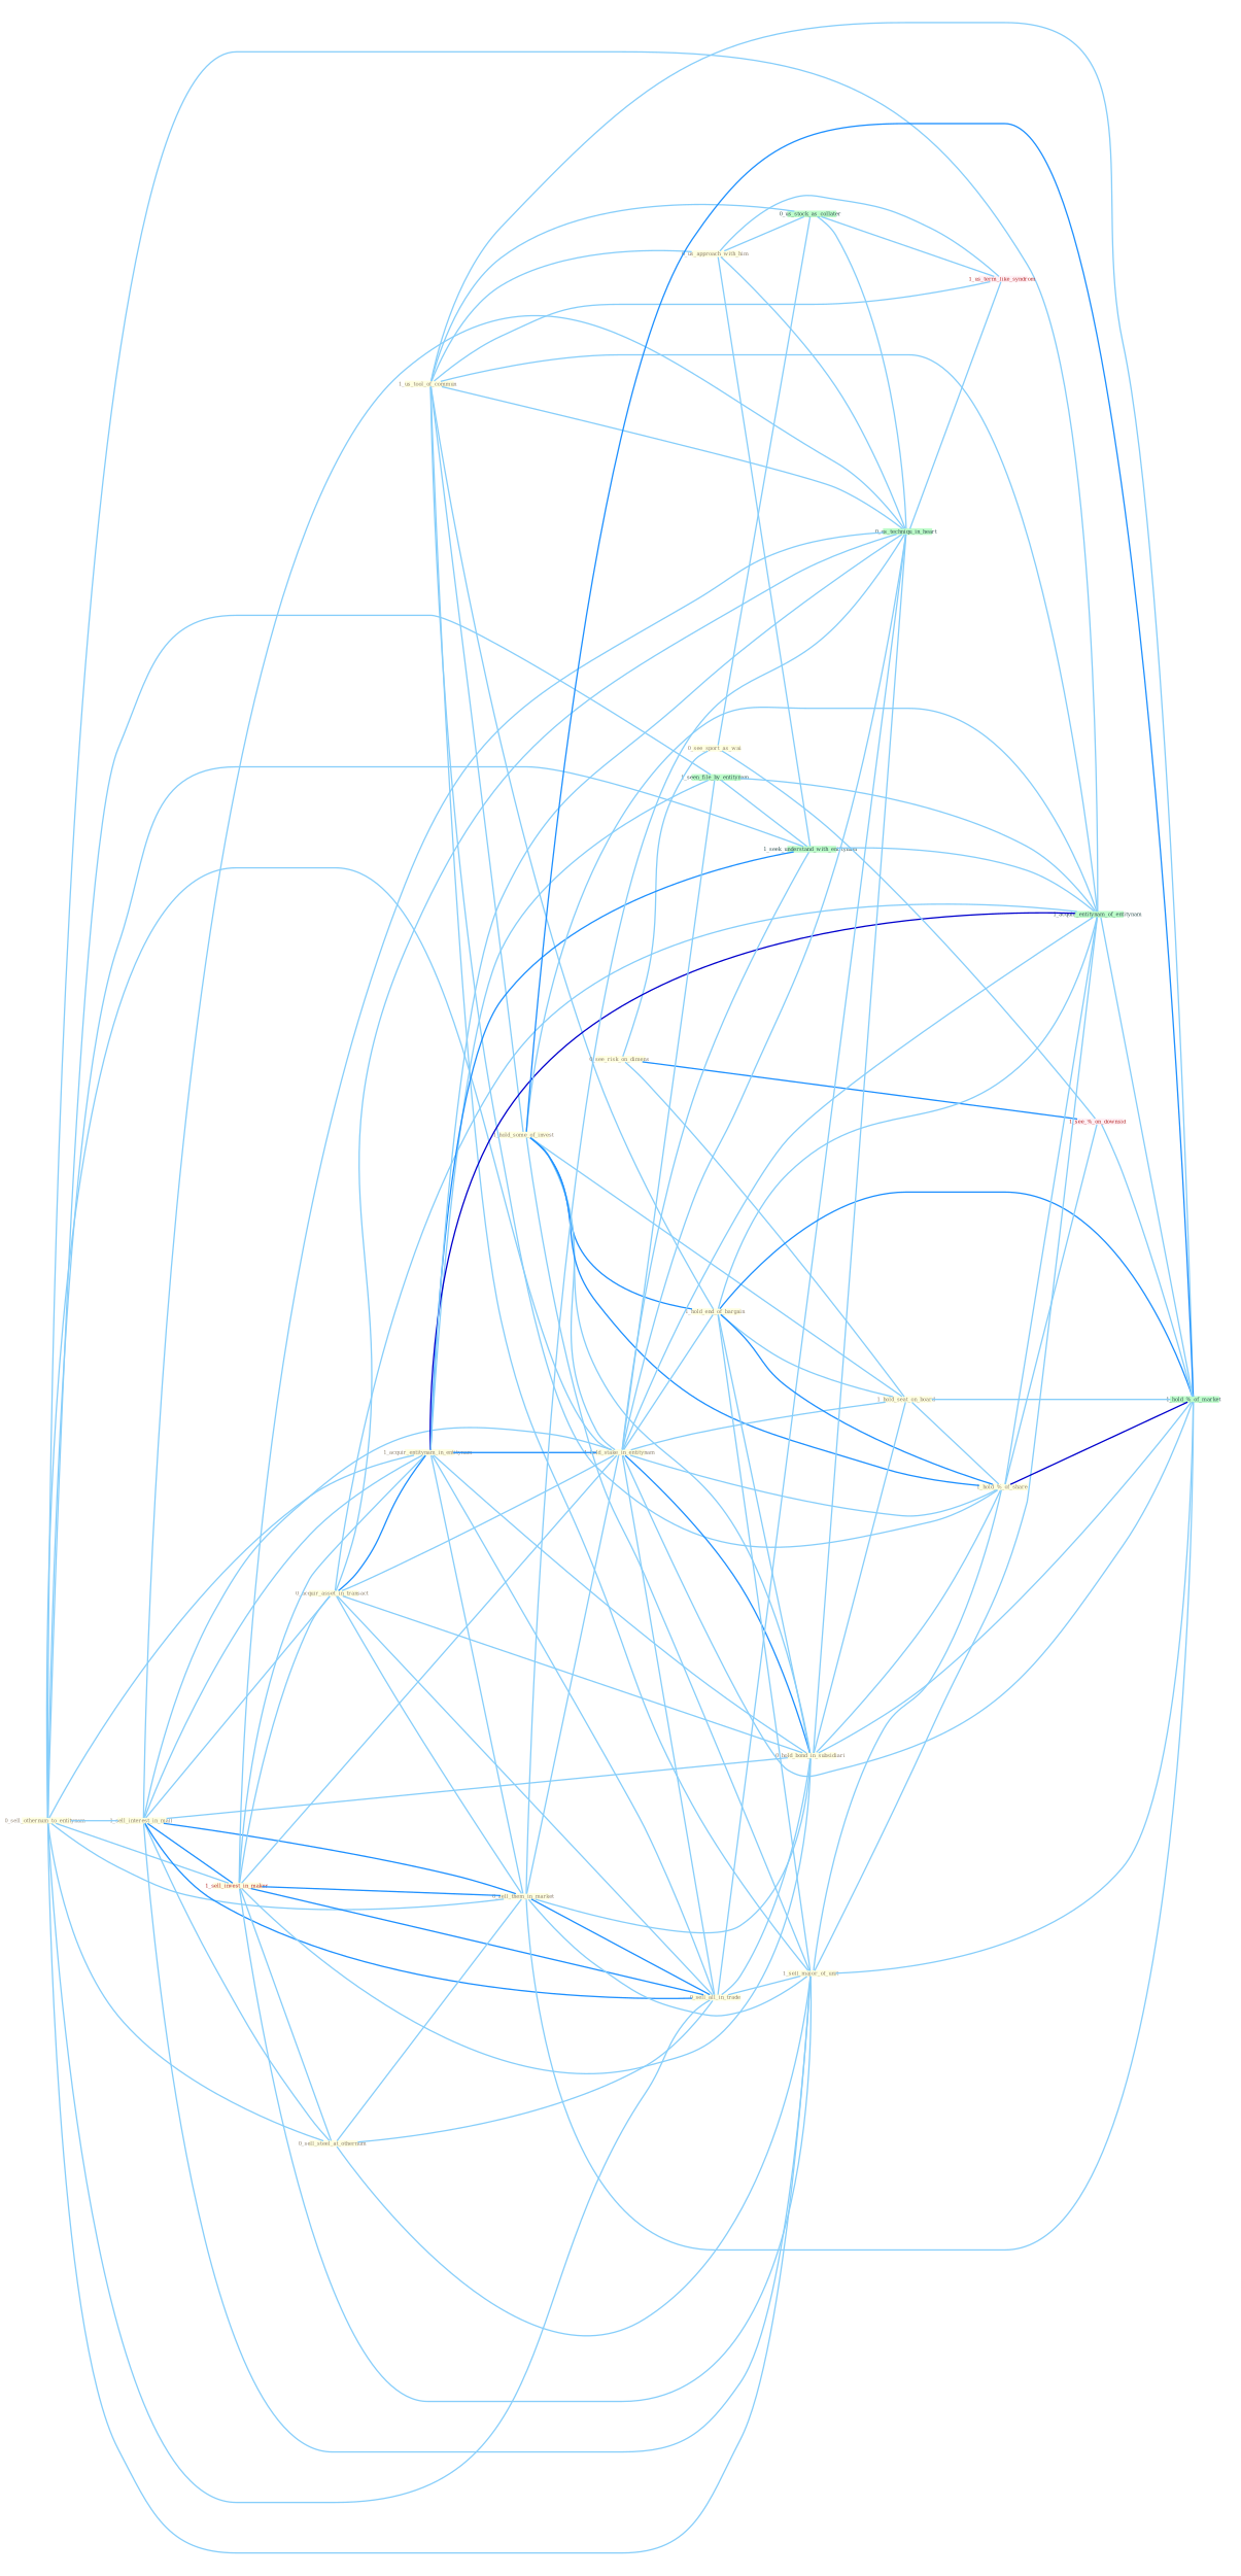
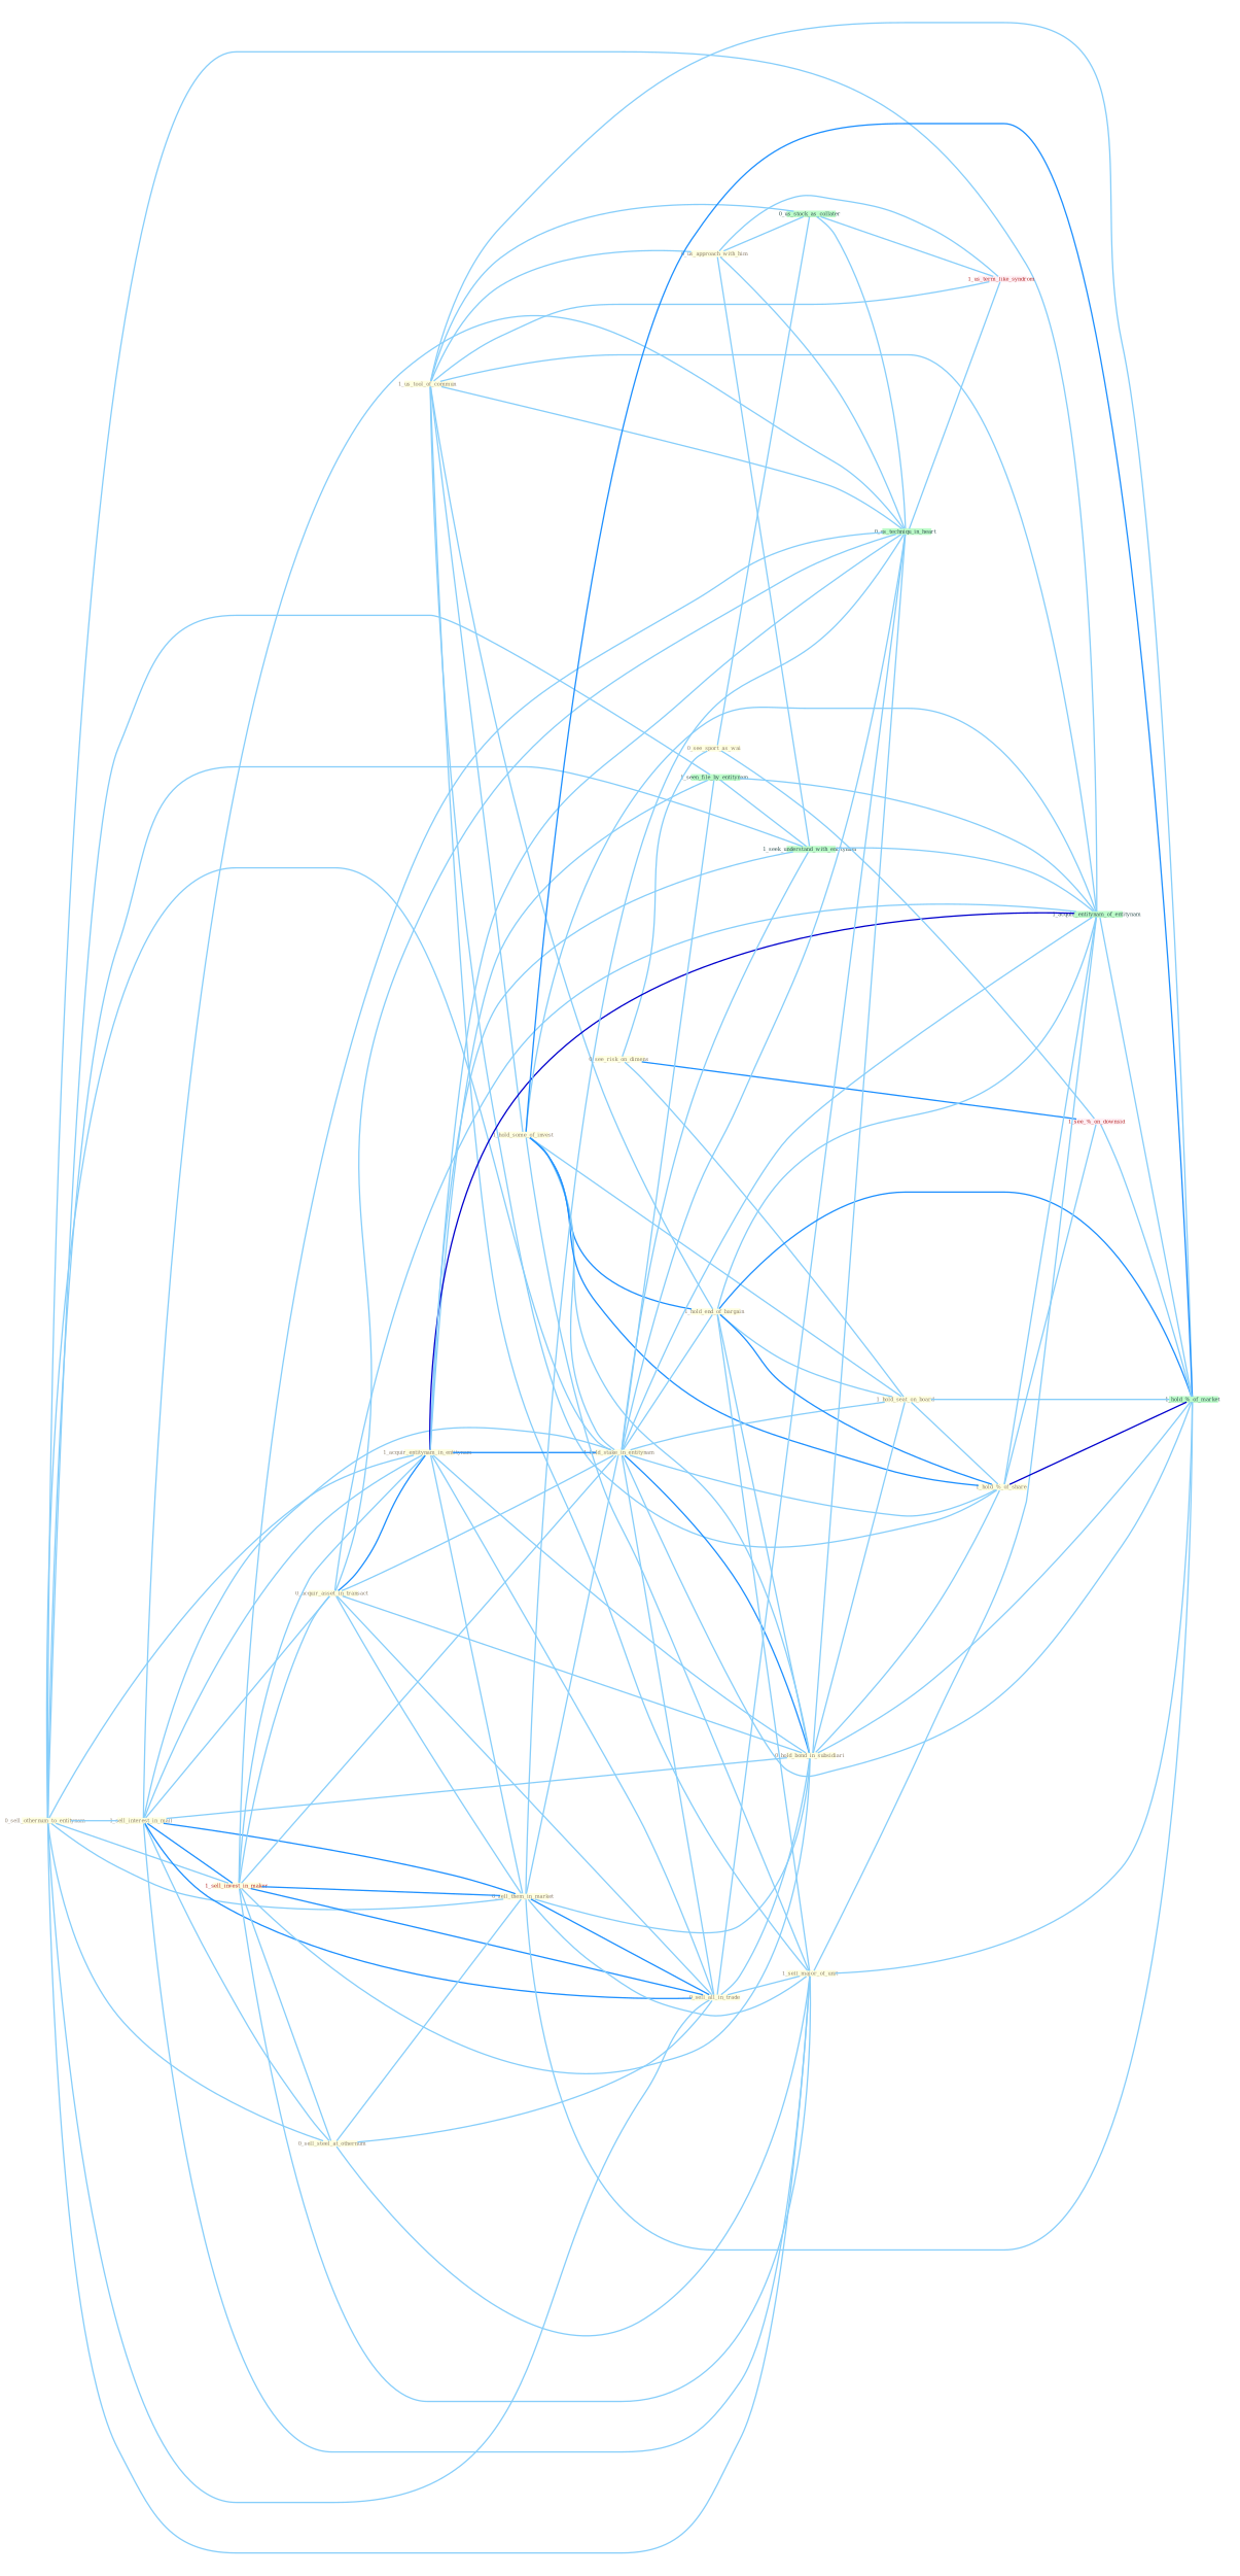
  graph {
    rankdir=LR
    node [color="#ffffe0" fixedsize=true fontcolor="#8b7d6b" fontsize=4 shape=polygon style=filled]
    edge [color="#87cefa" w=1]
    "0_sell_othernum_to_entitynam " [height=.06 width=.5]
    "1_sell_interest_in_mall " [height=.06 width=.5]
    "1_us_tool_of_commun " [height=.06 width=.5]
    "0_us_approach_with_him " [height=.06 width=.5]
    "1_sell_invest_in_maker " [fontcolor="#b22222" height=.06 width=.5]
    "0_see_risk_on_dimens " [height=.06 width=.5]
    "0_acquir_asset_in_transact " [height=.06 width=.5]
    "0_sell_steel_at_othernum " [height=.06 width=.5]
    "1_acquir_entitynam_in_entitynam " [height=.06 width=.5]
    "1_hold_some_of_invest " [height=.06 width=.5]
    "0_sell_them_in_market " [height=.06 width=.5]
    "1_hold_stake_in_entitynam " [height=.06 width=.5]
    "0_sell_all_in_trade " [height=.06 width=.5]
    "1_hold_end_of_bargain " [height=.06 width=.5]
    "1_sell_major_of_unit " [height=.06 width=.5]
    "0_hold_bond_in_subsidiari " [height=.06 width=.5]
    "0_see_sport_as_wai " [height=.06 width=.5]
    "1_hold_seat_on_board " [height=.06 width=.5]
    "1_hold_%_of_share " [height=.06 width=.5]
    "1_see_%_on_downsid " [color="#fff0f5" fontcolor="#b22222" height=.06 width=.5]
    "1_us_term_like_syndrom " [color="#fff0f5" fontcolor="#b22222" height=.06 width=.5]
    "1_seen_file_by_entitynam " [color="#BDFCC9" fontcolor="#2f4f4f" height=.06 width=.5]
    "1_seek_understand_with_entitynam " [color="#BDFCC9" fontcolor="#2f4f4f" height=.06 width=.5]
    "1_acquir_entitynam_of_entitynam " [color="#BDFCC9" fontcolor="#2f4f4f" height=.06 width=.5]
    "0_us_techniqu_in_heart " [color="#BDFCC9" fontcolor="#2f4f4f" height=.06 width=.5]
    "0_us_stock_as_collater " [color="#BDFCC9" fontcolor="#2f4f4f" height=.06 width=.5]
    "1_hold_%_of_market " [color="#BDFCC9" fontcolor="#2f4f4f" height=.06 width=.5]
    subgraph sub_1 {
      "0_sell_othernum_to_entitynam "
      "1_sell_interest_in_mall "
      "1_us_tool_of_commun "
      "0_us_approach_with_him "
      "1_sell_invest_in_maker "
      "0_see_risk_on_dimens "
      "0_acquir_asset_in_transact "
      "0_sell_steel_at_othernum "
      "1_acquir_entitynam_in_entitynam "
      "1_hold_some_of_invest "
      "0_sell_them_in_market "
      "1_hold_stake_in_entitynam "
      "0_sell_all_in_trade "
      "1_hold_end_of_bargain "
      "1_sell_major_of_unit "
      "0_hold_bond_in_subsidiari "
      "0_see_sport_as_wai "
      "1_hold_seat_on_board "
      "1_hold_%_of_share "
    }
    subgraph sub_2 {
      "1_see_%_on_downsid "
      "1_us_term_like_syndrom "
    }
    "0_sell_othernum_to_entitynam " -- "1_sell_interest_in_mall "
    "0_sell_othernum_to_entitynam " -- "1_sell_invest_in_maker "
    "0_sell_othernum_to_entitynam " -- "0_sell_steel_at_othernum "
    "0_sell_othernum_to_entitynam " -- "1_acquir_entitynam_in_entitynam "
    "0_sell_othernum_to_entitynam " -- "0_sell_them_in_market "
    "0_sell_othernum_to_entitynam " -- "1_hold_stake_in_entitynam "
    "0_sell_othernum_to_entitynam " -- "0_sell_all_in_trade "
    "0_sell_othernum_to_entitynam " -- "1_sell_major_of_unit "
    "0_sell_othernum_to_entitynam " -- "1_seen_file_by_entitynam "
    "0_sell_othernum_to_entitynam " -- "1_seek_understand_with_entitynam "
    "0_sell_othernum_to_entitynam " -- "1_acquir_entitynam_of_entitynam "
    "1_sell_interest_in_mall " -- "1_sell_invest_in_maker " [color="#1e90ff" w=2]
    "1_sell_interest_in_mall " -- "0_acquir_asset_in_transact "
    "1_sell_interest_in_mall " -- "0_sell_steel_at_othernum "
    "1_sell_interest_in_mall " -- "1_acquir_entitynam_in_entitynam "
    "1_sell_interest_in_mall " -- "0_sell_them_in_market " [color="#1e90ff" w=2]
    "1_sell_interest_in_mall " -- "1_hold_stake_in_entitynam "
    "1_sell_interest_in_mall " -- "0_sell_all_in_trade " [color="#1e90ff" w=2]
    "1_sell_interest_in_mall " -- "1_sell_major_of_unit "
    "1_sell_interest_in_mall " -- "0_hold_bond_in_subsidiari "
    "1_sell_interest_in_mall " -- "0_us_techniqu_in_heart "
    "1_us_tool_of_commun " -- "0_us_approach_with_him "
    "1_us_tool_of_commun " -- "1_hold_some_of_invest "
    "1_us_tool_of_commun " -- "1_hold_end_of_bargain "
    "1_us_tool_of_commun " -- "1_sell_major_of_unit "
    "1_us_tool_of_commun " -- "1_hold_%_of_share "
    "1_us_tool_of_commun " -- "1_us_term_like_syndrom "
    "1_us_tool_of_commun " -- "1_acquir_entitynam_of_entitynam "
    "1_us_tool_of_commun " -- "0_us_techniqu_in_heart "
    "1_us_tool_of_commun " -- "0_us_stock_as_collater "
    "1_us_tool_of_commun " -- "1_hold_%_of_market "
    "0_us_approach_with_him " -- "1_us_term_like_syndrom "
    "0_us_approach_with_him " -- "1_seek_understand_with_entitynam "
    "0_us_approach_with_him " -- "0_us_techniqu_in_heart "
    "0_us_approach_with_him " -- "0_us_stock_as_collater "
    "1_sell_invest_in_maker " -- "0_acquir_asset_in_transact "
    "1_sell_invest_in_maker " -- "0_sell_steel_at_othernum "
    "1_sell_invest_in_maker " -- "1_acquir_entitynam_in_entitynam "
    "1_sell_invest_in_maker " -- "0_sell_them_in_market " [color="#1e90ff" w=2]
    "1_sell_invest_in_maker " -- "1_hold_stake_in_entitynam "
    "1_sell_invest_in_maker " -- "0_sell_all_in_trade " [color="#1e90ff" w=2]
    "1_sell_invest_in_maker " -- "1_sell_major_of_unit "
    "1_sell_invest_in_maker " -- "0_hold_bond_in_subsidiari "
    "1_sell_invest_in_maker " -- "0_us_techniqu_in_heart "
    "0_see_risk_on_dimens " -- "0_see_sport_as_wai "
    "0_see_risk_on_dimens " -- "1_hold_seat_on_board "
    "0_see_risk_on_dimens " -- "1_see_%_on_downsid " [color="#1e90ff" w=2]
    "0_acquir_asset_in_transact " -- "1_acquir_entitynam_in_entitynam " [color="#1e90ff" w=2]
    "0_acquir_asset_in_transact " -- "0_sell_them_in_market "
    "0_acquir_asset_in_transact " -- "1_hold_stake_in_entitynam "
    "0_acquir_asset_in_transact " -- "0_sell_all_in_trade "
    "0_acquir_asset_in_transact " -- "0_hold_bond_in_subsidiari "
    "0_acquir_asset_in_transact " -- "1_acquir_entitynam_of_entitynam "
    "0_acquir_asset_in_transact " -- "0_us_techniqu_in_heart "
    "0_sell_steel_at_othernum " -- "0_sell_them_in_market "
    "0_sell_steel_at_othernum " -- "0_sell_all_in_trade "
    "0_sell_steel_at_othernum " -- "1_sell_major_of_unit "
    "1_acquir_entitynam_in_entitynam " -- "0_sell_them_in_market "
    "1_acquir_entitynam_in_entitynam " -- "1_hold_stake_in_entitynam " [color="#1e90ff" w=2]
    "1_acquir_entitynam_in_entitynam " -- "0_sell_all_in_trade "
    "1_acquir_entitynam_in_entitynam " -- "0_hold_bond_in_subsidiari "
    "1_acquir_entitynam_in_entitynam " -- "1_seen_file_by_entitynam "
-   "1_acquir_entitynam_in_entitynam " -- "1_seek_understand_with_entitynam " [color="#1e90ff"]
+   "1_acquir_entitynam_in_entitynam " -- "1_seek_understand_with_entitynam "
    "1_acquir_entitynam_in_entitynam " -- "1_acquir_entitynam_of_entitynam " [color="#0000cd" w=3]
    "1_acquir_entitynam_in_entitynam " -- "0_us_techniqu_in_heart "
    "1_hold_some_of_invest " -- "1_hold_stake_in_entitynam "
    "1_hold_some_of_invest " -- "1_hold_end_of_bargain " [color="#1e90ff" w=2]
    "1_hold_some_of_invest " -- "1_sell_major_of_unit "
    "1_hold_some_of_invest " -- "0_hold_bond_in_subsidiari "
    "1_hold_some_of_invest " -- "1_hold_seat_on_board "
    "1_hold_some_of_invest " -- "1_hold_%_of_share " [color="#1e90ff" w=2]
    "1_hold_some_of_invest " -- "1_acquir_entitynam_of_entitynam "
    "1_hold_some_of_invest " -- "1_hold_%_of_market " [color="#1e90ff" w=2]
    "0_sell_them_in_market " -- "1_hold_stake_in_entitynam "
    "0_sell_them_in_market " -- "0_sell_all_in_trade " [color="#1e90ff" w=2]
    "0_sell_them_in_market " -- "1_sell_major_of_unit "
    "0_sell_them_in_market " -- "0_hold_bond_in_subsidiari "
    "0_sell_them_in_market " -- "0_us_techniqu_in_heart "
    "0_sell_them_in_market " -- "1_hold_%_of_market "
    "1_hold_stake_in_entitynam " -- "0_sell_all_in_trade "
    "1_hold_stake_in_entitynam " -- "1_hold_end_of_bargain "
    "1_hold_stake_in_entitynam " -- "0_hold_bond_in_subsidiari " [color="#1e90ff" w=2]
    "1_hold_stake_in_entitynam " -- "1_hold_seat_on_board "
    "1_hold_stake_in_entitynam " -- "1_hold_%_of_share "
    "1_hold_stake_in_entitynam " -- "1_seen_file_by_entitynam "
    "1_hold_stake_in_entitynam " -- "1_seek_understand_with_entitynam "
    "1_hold_stake_in_entitynam " -- "1_acquir_entitynam_of_entitynam "
    "1_hold_stake_in_entitynam " -- "0_us_techniqu_in_heart "
    "1_hold_stake_in_entitynam " -- "1_hold_%_of_market "
    "0_sell_all_in_trade " -- "1_sell_major_of_unit "
    "0_sell_all_in_trade " -- "0_hold_bond_in_subsidiari "
    "0_sell_all_in_trade " -- "0_us_techniqu_in_heart "
    "1_hold_end_of_bargain " -- "1_sell_major_of_unit "
    "1_hold_end_of_bargain " -- "0_hold_bond_in_subsidiari "
    "1_hold_end_of_bargain " -- "1_hold_seat_on_board "
    "1_hold_end_of_bargain " -- "1_hold_%_of_share " [color="#1e90ff" w=2]
    "1_hold_end_of_bargain " -- "1_acquir_entitynam_of_entitynam "
    "1_hold_end_of_bargain " -- "1_hold_%_of_market " [color="#1e90ff" w=2]
-   "1_sell_major_of_unit " -- "1_hold_%_of_share "
    "1_sell_major_of_unit " -- "1_acquir_entitynam_of_entitynam "
    "1_sell_major_of_unit " -- "1_hold_%_of_market "
    "0_hold_bond_in_subsidiari " -- "1_hold_seat_on_board "
    "0_hold_bond_in_subsidiari " -- "1_hold_%_of_share "
    "0_hold_bond_in_subsidiari " -- "0_us_techniqu_in_heart "
    "0_hold_bond_in_subsidiari " -- "1_hold_%_of_market "
    "0_see_sport_as_wai " -- "1_see_%_on_downsid "
    "0_see_sport_as_wai " -- "0_us_stock_as_collater "
    "1_hold_seat_on_board " -- "1_hold_%_of_share "
    "1_hold_seat_on_board " -- "1_hold_%_of_market "
    "1_hold_%_of_share " -- "1_see_%_on_downsid "
    "1_hold_%_of_share " -- "1_acquir_entitynam_of_entitynam "
    "1_hold_%_of_share " -- "1_hold_%_of_market " [color="#0000cd" w=3]
    "1_see_%_on_downsid " -- "1_hold_%_of_market "
    "1_seen_file_by_entitynam " -- "1_seek_understand_with_entitynam "
    "1_seen_file_by_entitynam " -- "1_acquir_entitynam_of_entitynam "
    "1_seek_understand_with_entitynam " -- "1_acquir_entitynam_of_entitynam "
    "1_acquir_entitynam_of_entitynam " -- "1_hold_%_of_market "
    "0_us_techniqu_in_heart " -- "1_us_term_like_syndrom "
    "0_us_stock_as_collater " -- "1_us_term_like_syndrom "
    "0_us_stock_as_collater " -- "0_us_techniqu_in_heart "
  }
